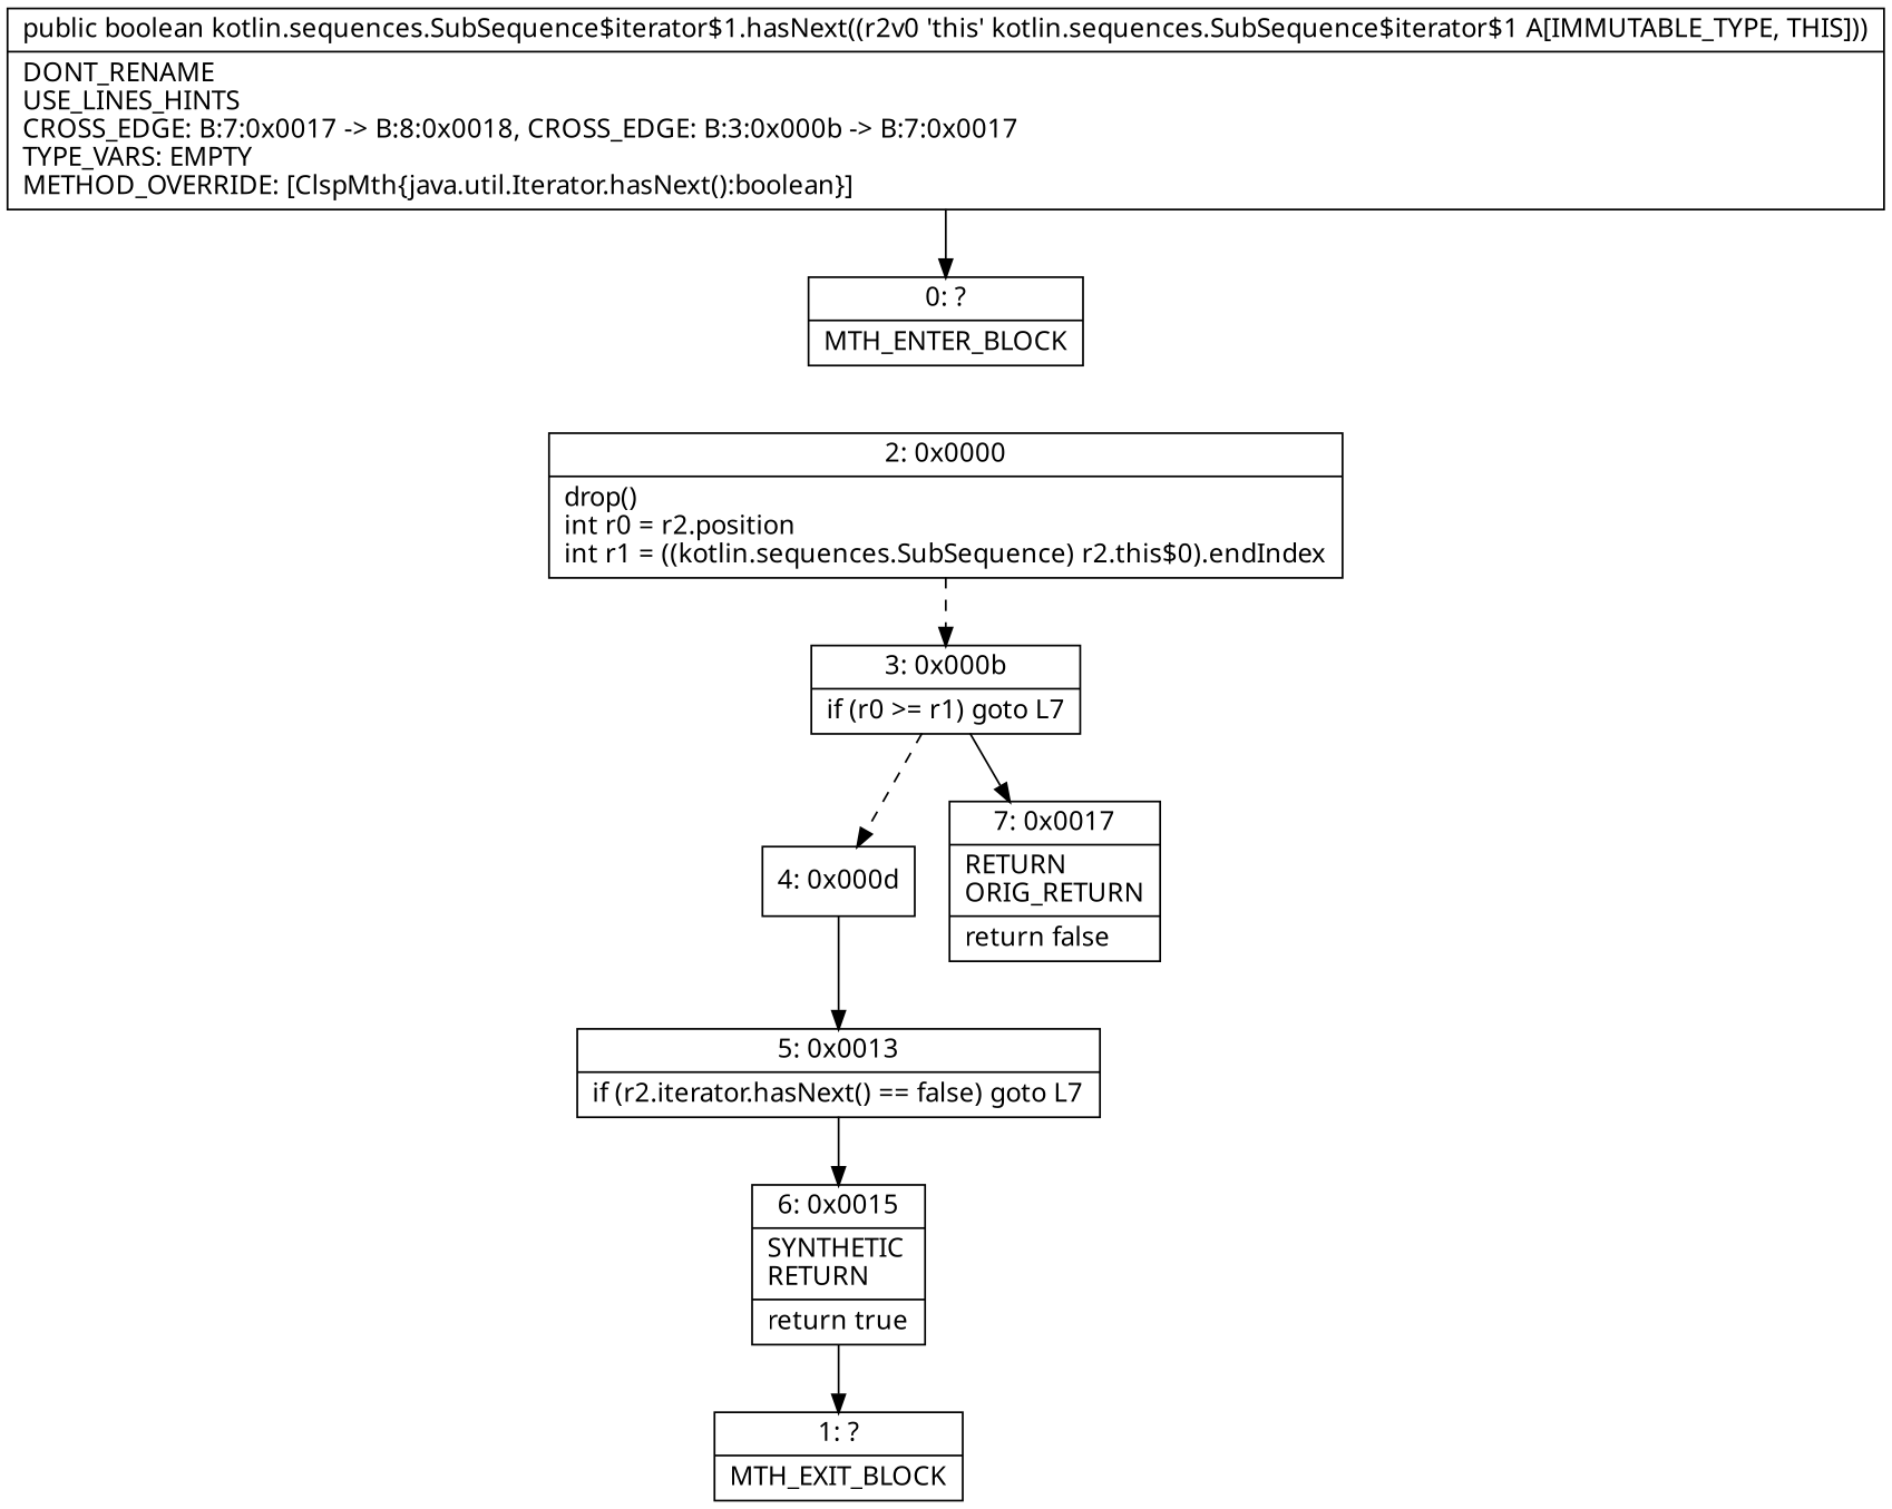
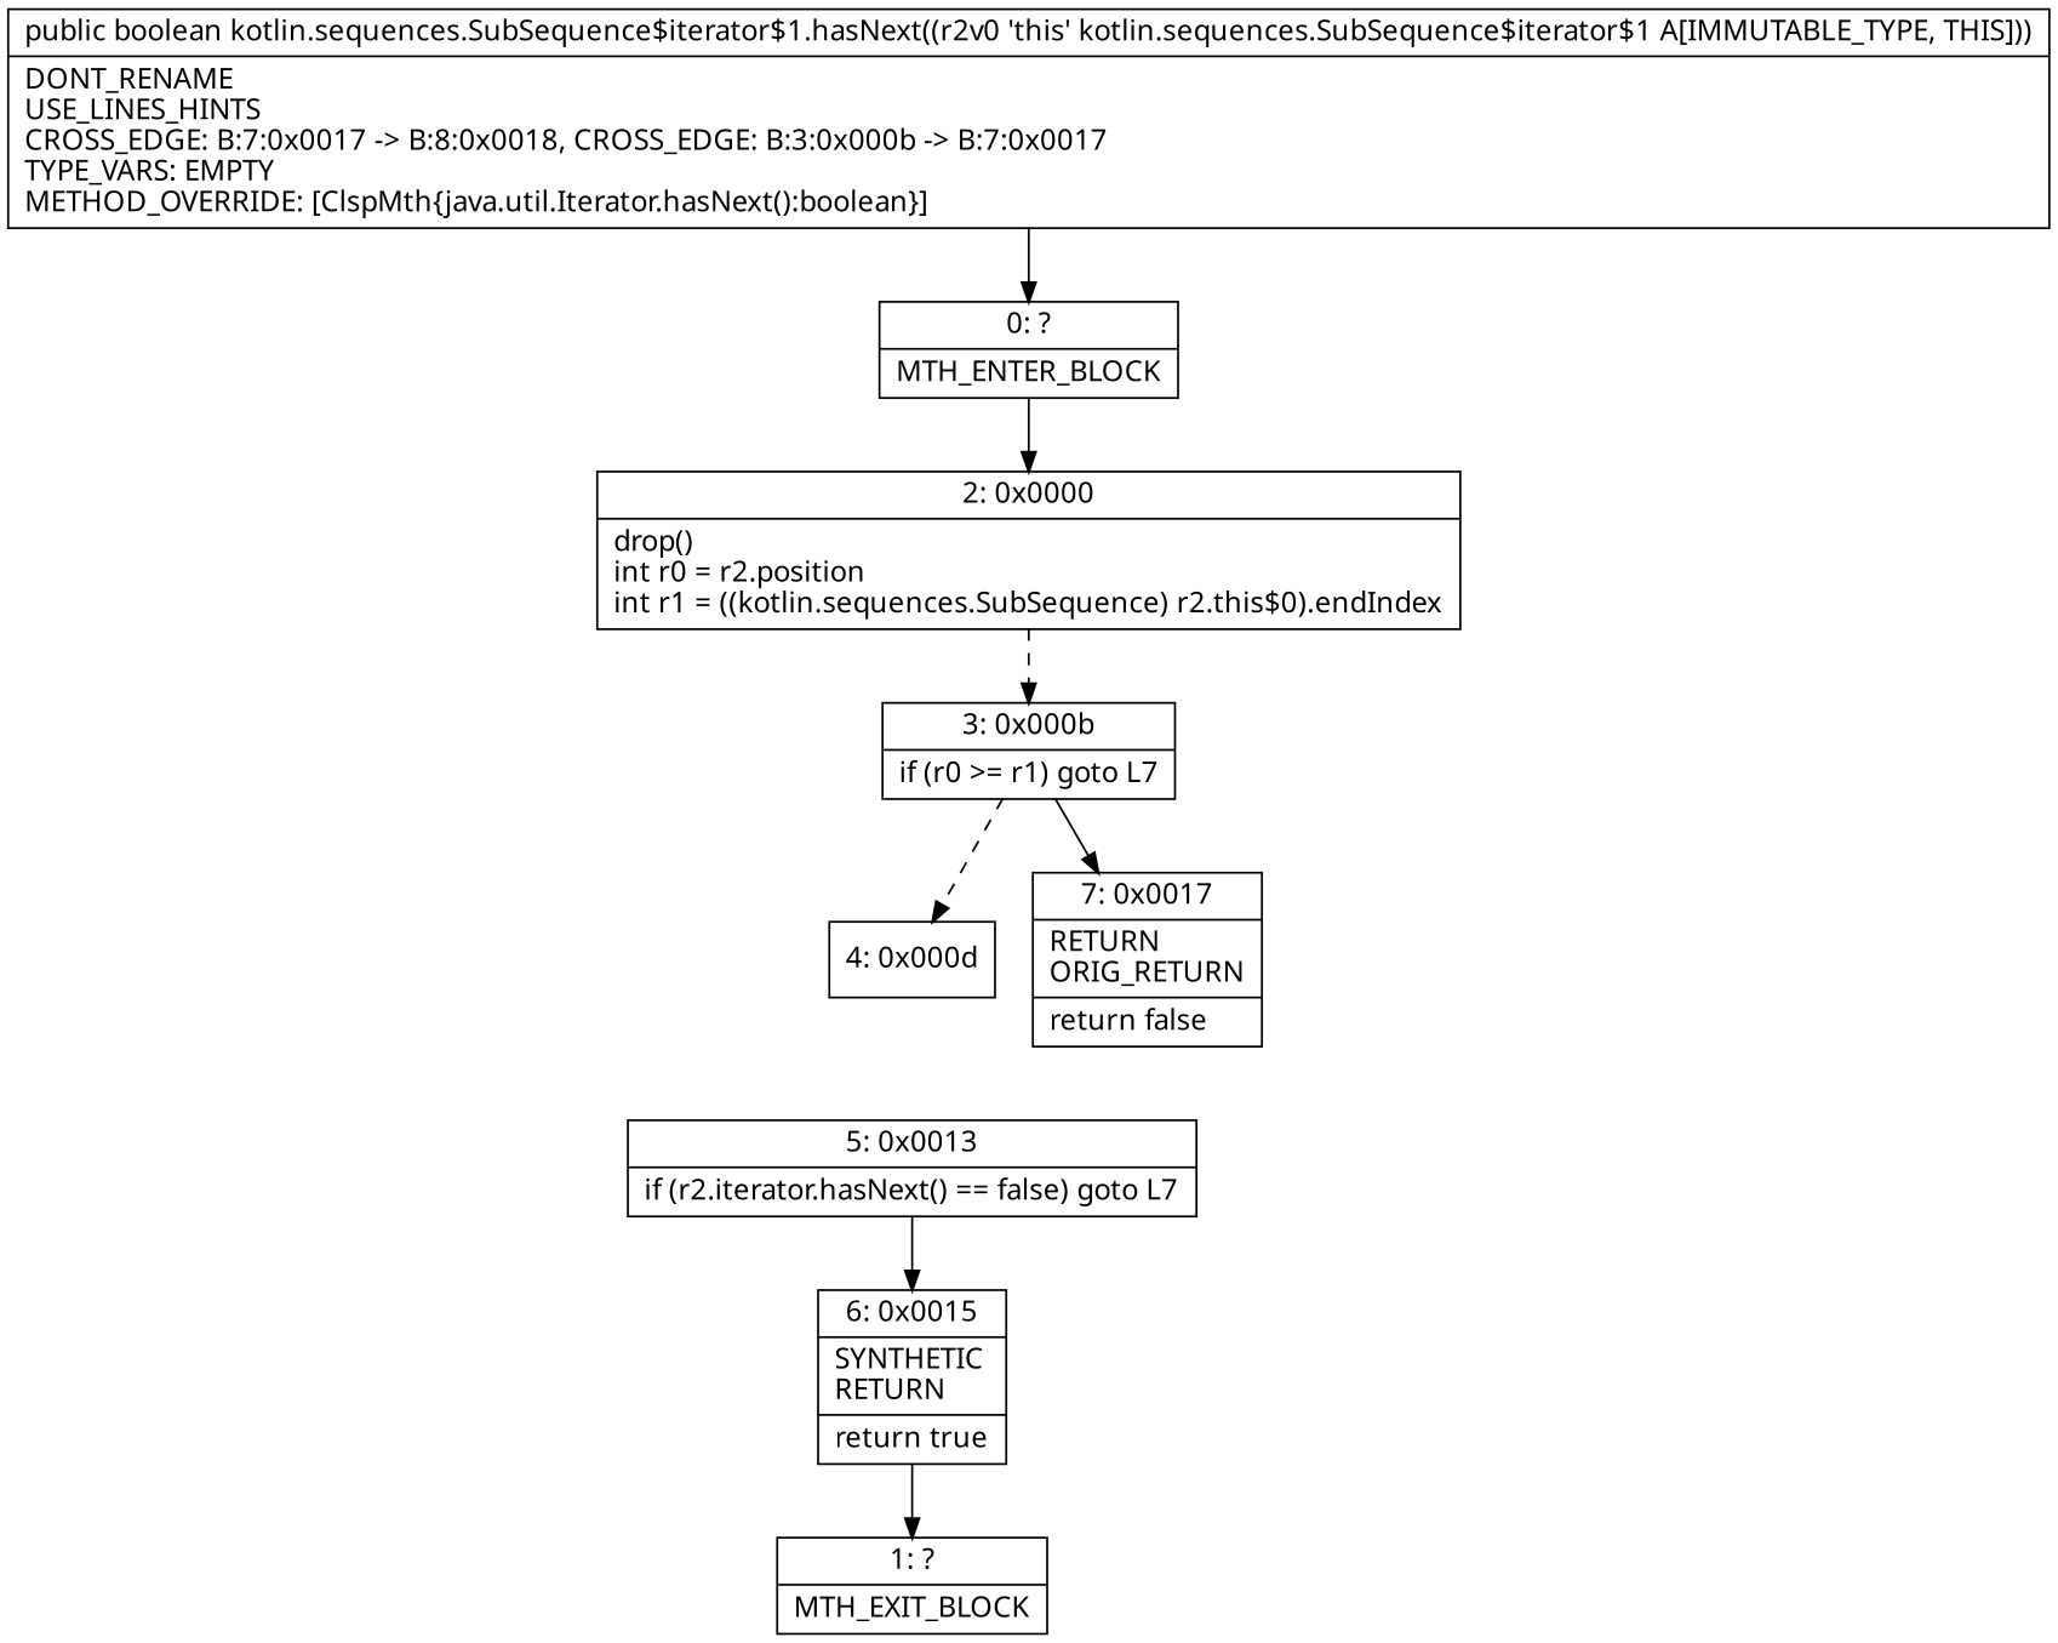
  digraph {
    fontname="Noto Sans"
    node [fontname="Noto Sans" shape=record]
    edge [fontname="Noto Sans"]
    n1 [label="{0\:\ ?|MTH_ENTER_BLOCK\l}"]
    n2 [label="{2\:\ 0x0000|drop()\lint r0 = r2.position\lint r1 = ((kotlin.sequences.SubSequence) r2.this$0).endIndex\l}"]
    n3 [label="{3\:\ 0x000b|if (r0 \>= r1) goto L7\l}"]
    n4 [label="{4\:\ 0x000d}"]
    n5 [label="{7\:\ 0x0017|RETURN\lORIG_RETURN\l|return false\l}"]
    n6 [label="{5\:\ 0x0013|if (r2.iterator.hasNext() == false) goto L7\l}"]
    n7 [label="{6\:\ 0x0015|SYNTHETIC\lRETURN\l|return true\l}"]
    n8 [label="{1\:\ ?|MTH_EXIT_BLOCK\l}"]
    n9 [label="{public boolean kotlin.sequences.SubSequence$iterator$1.hasNext((r2v0 'this' kotlin.sequences.SubSequence$iterator$1 A[IMMUTABLE_TYPE, THIS]))  | DONT_RENAME\lUSE_LINES_HINTS\lCROSS_EDGE: B:7:0x0017 \-\> B:8:0x0018, CROSS_EDGE: B:3:0x000b \-\> B:7:0x0017\lTYPE_VARS: EMPTY\lMETHOD_OVERRIDE: [ClspMth\{java.util.Iterator.hasNext():boolean\}]\l}"]
+   n1 -> n2
    n2 -> n3 [style=dashed]
    n3 -> n4 [style=dashed]
    n3 -> n5
-   n4 -> n6
    n6 -> n7 [style=solid]
    n7 -> n8
    n9 -> n1
  }
